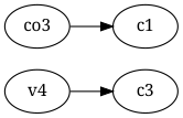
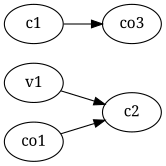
  strict digraph {
    fontname="Noto Serif"
    rankdir=LR
    node [fontname="Noto Serif"]
    edge [fontname="Noto Serif" weight=1]
-   v1 [label=v4]
-   c2 [label=c3]
+   v1
+   c2
+   co1
    co3
    c1
    v1 -> c2
-   co3 -> c1
+   co1 -> c2
+   c1 -> co3
  }
